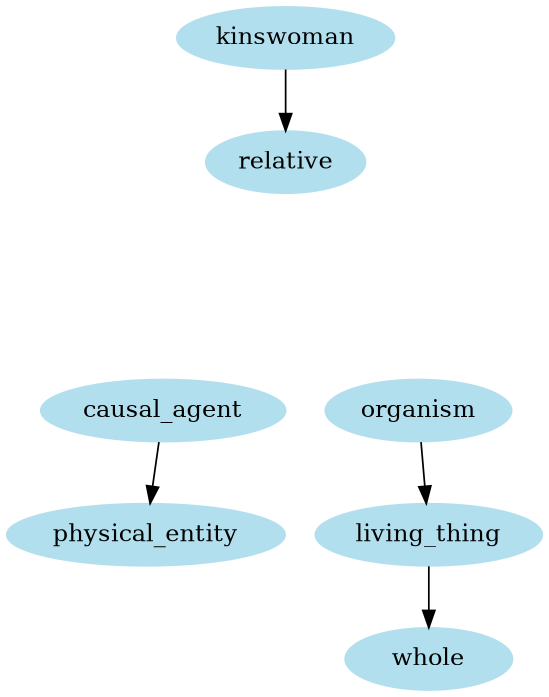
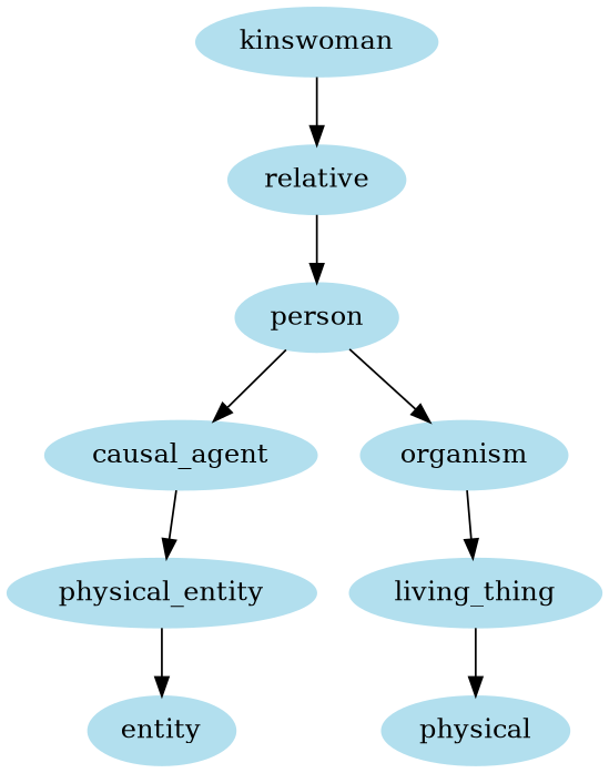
  digraph {
    node [color=lightblue2 style=filled]
    kinswoman
    relative
+   person
    causal_agent
    organism
    physical_entity
    living_thing
-   whole
+   entity
+   whole [label=physical]
    kinswoman -> relative
+   relative -> person
+   person -> causal_agent
+   person -> organism
    causal_agent -> physical_entity
    organism -> living_thing
+   physical_entity -> entity
    living_thing -> whole
  }
